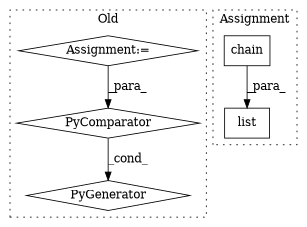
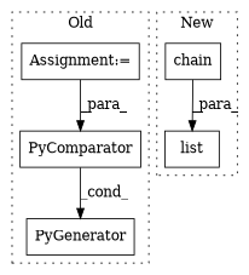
  digraph {
    node [a=32 l=44 s=5630 shape=box]
-   n1 [a=107 l=223 label=PyGenerator s=5457 shape=diamond]
-   n2 [a=7 label="Assignment:=" shape=diamond]
-   n3 [a=113 label=PyComparator shape=diamond]
+   n1 [a=107 l=223 label=PyGenerator s=5457]
+   n2 [a=7 label="Assignment:="]
+   n3 [a=113 label=PyComparator]
    n4 [l="6,1" label=chain s="6038,6062"]
    n5 [l="5,1" label=list s="6023,6063"]
    subgraph cluster_1 {
      label=Old
      style=dotted
      n1
      n2
      n3
    }
    subgraph cluster_2 {
-     label=Assignment
+     label=New
      style=dotted
      n4
      n5
    }
    n2 -> n3 [label=_para_]
    n3 -> n1 [label=_cond_]
    n4 -> n5 [label=_para_]
  }
